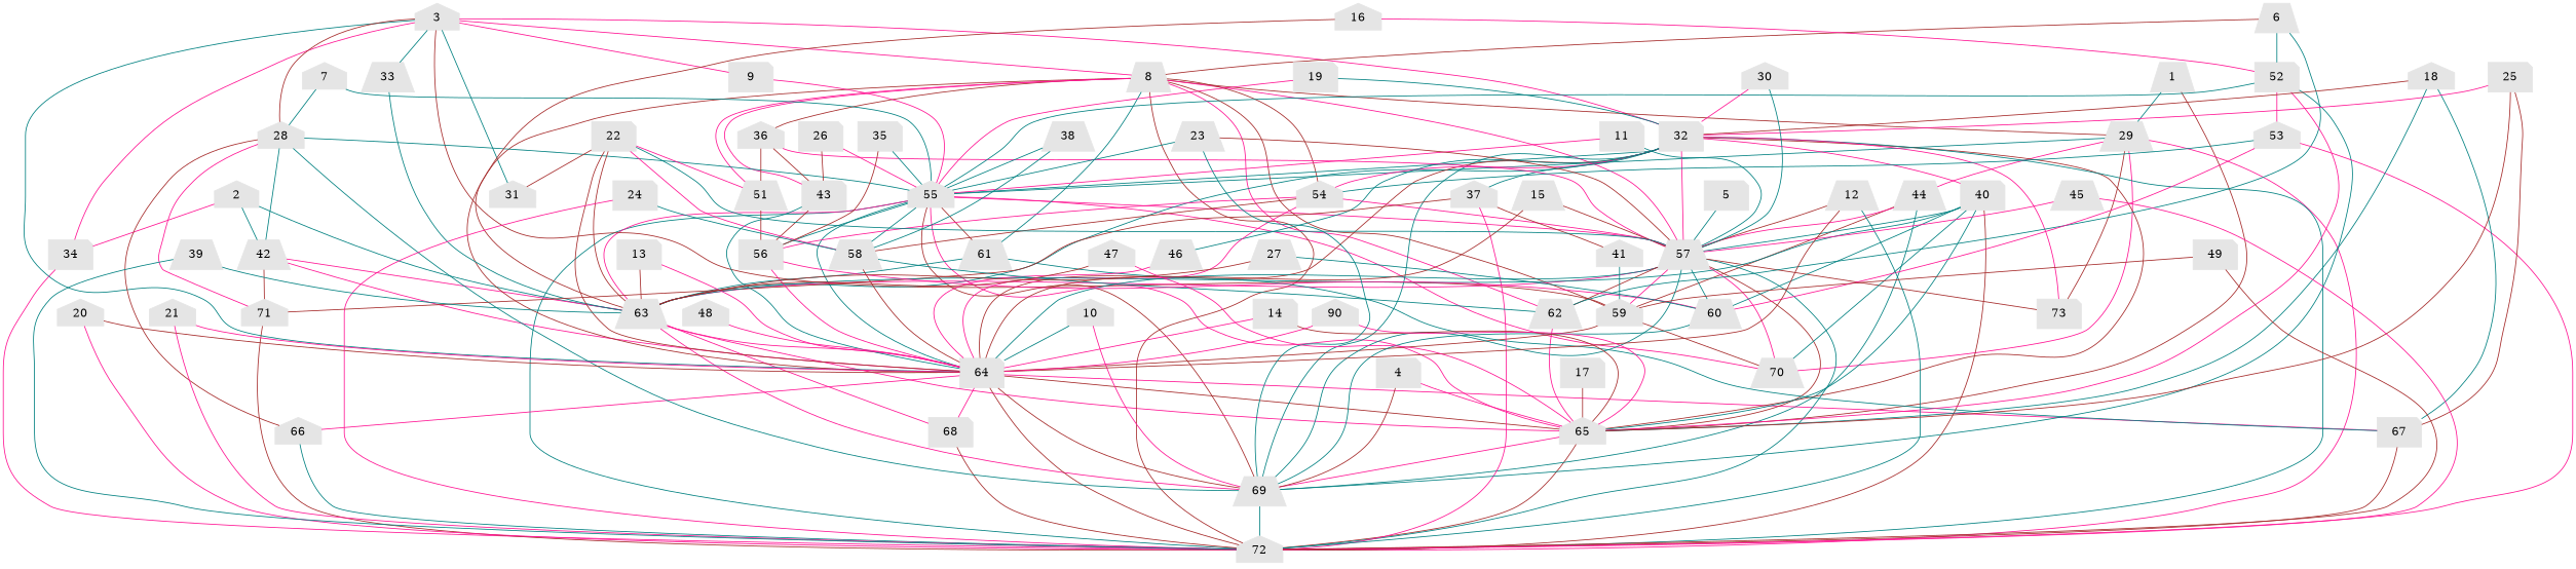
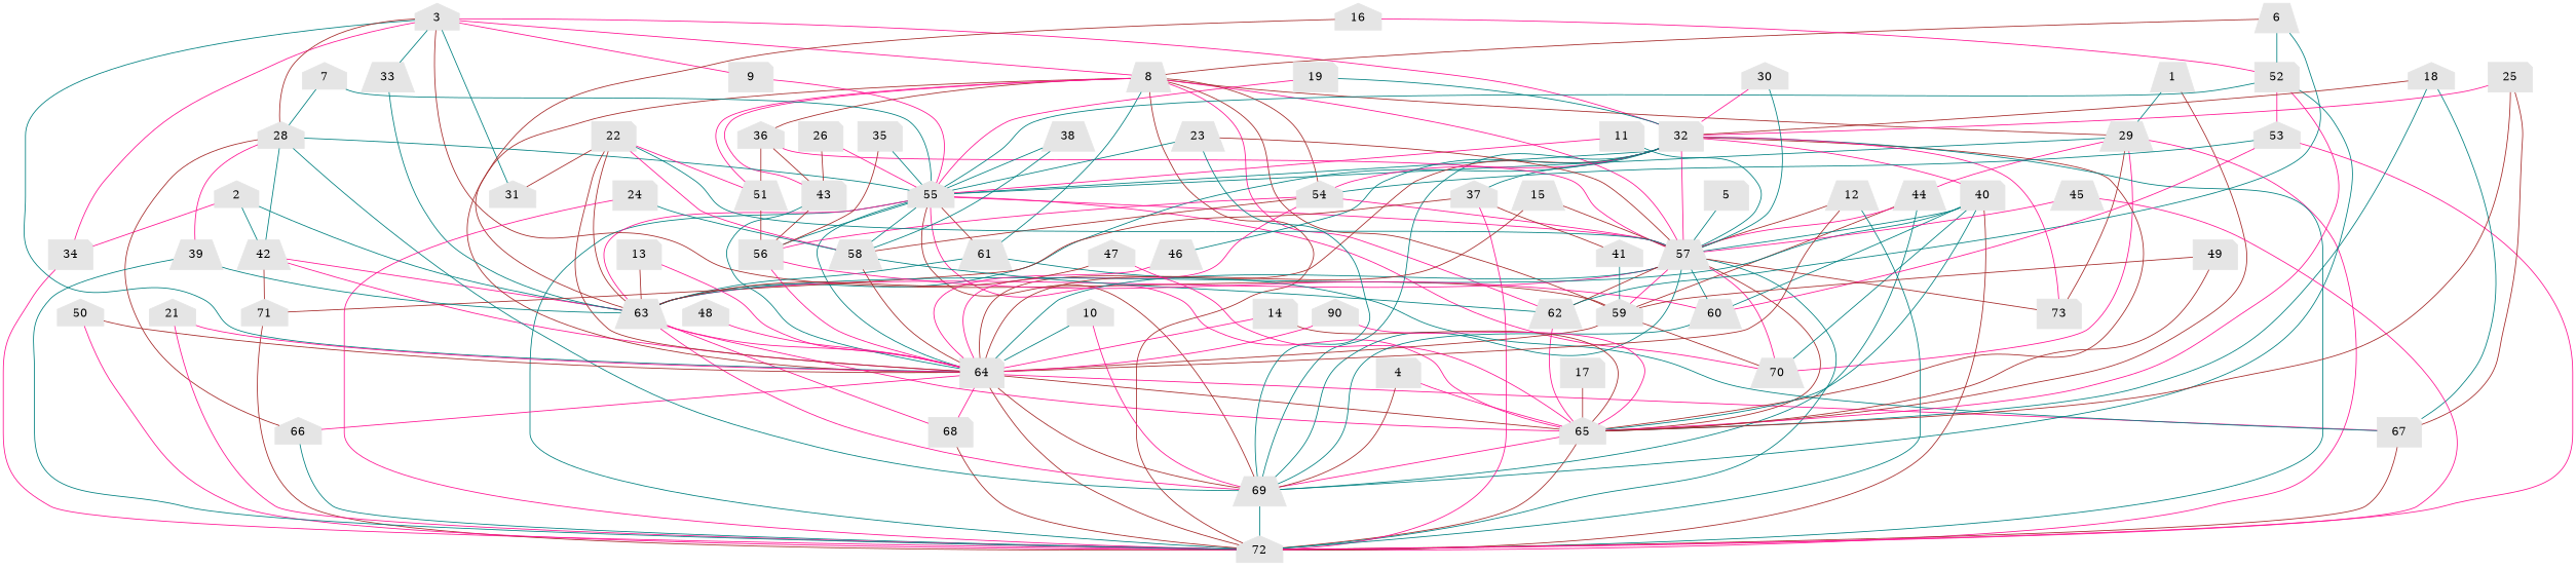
  graph {
    node [color=gray90 shape=house style=filled]
    edge [color=deeppink weight=1.0]
    1 [shape=trapezium]
    29 [shape=trapezium]
    65
    55
    72
    44 [shape=trapezium]
    70 [shape=trapezium]
    73 [shape=note]
    69 [shape=trapezium]
    34 [shape=note]
    2
    42 [shape=trapezium]
    63 [shape=trapezium]
    64 [shape=note]
    71
    68 [shape=note]
    3
    8 [shape=trapezium]
    9 [shape=note]
    28
    31
    32 [shape=note]
    33 [shape=trapezium]
    59
    57 [shape=trapezium]
    62 [shape=trapezium]
    36
    43 [shape=note]
    51 [shape=trapezium]
    54
    61 [shape=trapezium]
    66
    37
    40 [shape=note]
    46 [shape=trapezium]
    67 [shape=note]
    4 [shape=note]
    5 [shape=note]
    60 [shape=trapezium]
    6 [shape=trapezium]
    52 [shape=note]
    53
    7
    58 [shape=trapezium]
    56 [shape=note]
    10
    11 [shape=note]
    12 [shape=trapezium]
    13 [shape=note]
    14 [shape=note]
    15 [shape=trapezium]
    16
    17 [shape=note]
    18
    19 [shape=note]
-   20
+   20 [label=50]
    21
    22 [shape=note]
    23 [shape=trapezium]
    24 [shape=note]
    25 [shape=note]
    26 [shape=note]
-   27 [shape=trapezium]
    30
    41
    35 [shape=note]
    38 [shape=trapezium]
    39 [shape=trapezium]
    45 [shape=trapezium]
    47
    48
    49 [shape=note]
    n73 [label=90]
    1 -- 29 [color=teal]
    1 -- 65 [color=brown]
    29 -- 55 [color=teal]
    29 -- 72
    29 -- 44
    29 -- 70
    29 -- 73 [color=brown]
    65 -- 72 [color=brown weight=2.0]
    65 -- 69
    55 -- 65
    55 -- 72 [color=teal weight=2.0]
    55 -- 70
    55 -- 69 [color=brown]
    55 -- 63
    55 -- 64 [color=teal weight=2.0]
    55 -- 57
    55 -- 61 [color=brown]
    55 -- 58 [color=teal]
    55 -- 56 [color=teal weight=2.0]
    44 -- 69 [color=teal]
    44 -- 59 [color=brown]
    44 -- 57
    69 -- 72 [color=teal weight=3.0]
    34 -- 72
    2 -- 34
    2 -- 42 [color=teal]
    2 -- 63 [color=teal]
    42 -- 63 [weight=2.0]
    42 -- 64
    42 -- 71 [color=brown]
    63 -- 65 [weight=2.0]
    63 -- 69
    63 -- 64 [weight=2.0]
    63 -- 68 [weight=2.0]
    64 -- 65 [color=brown weight=2.0]
    64 -- 72 [color=brown weight=4.0]
    64 -- 69 [color=brown weight=2.0]
    64 -- 68
    64 -- 66 [weight=2.0]
    64 -- 67
    71 -- 72 [color=brown]
    68 -- 72 [color=brown]
    3 -- 34
    3 -- 64 [color=teal]
    3 -- 8
    3 -- 9
    3 -- 28 [color=brown]
    3 -- 31 [color=teal]
    3 -- 32
    3 -- 33 [color=teal]
    3 -- 59 [color=brown]
    8 -- 29 [color=brown]
    8 -- 72 [color=brown weight=2.0]
    8 -- 64 [color=brown]
    8 -- 59 [color=brown]
    8 -- 57
    8 -- 62
    8 -- 36 [color=brown weight=2.0]
    8 -- 43
    8 -- 51
    8 -- 54 [color=brown]
    8 -- 61 [color=teal]
    9 -- 55
    28 -- 55 [color=teal]
    28 -- 69 [color=teal]
    28 -- 42 [color=teal]
-   28 -- 71
+   28 -- 39
    28 -- 66 [color=brown]
    32 -- 65 [color=brown weight=2.0]
    32 -- 55 [color=teal weight=2.0]
    32 -- 72 [color=teal weight=3.0]
    32 -- 73
    32 -- 69 [color=teal]
    32 -- 63 [color=teal]
    32 -- 64 [color=brown weight=2.0]
    32 -- 57 [weight=2.0]
    32 -- 54
    32 -- 37 [color=teal weight=2.0]
    32 -- 40
    32 -- 46 [color=teal]
    33 -- 63 [color=teal]
    59 -- 70 [color=brown]
    59 -- 64 [color=brown]
    57 -- 65 [color=brown]
    57 -- 72 [color=teal weight=2.0]
    57 -- 70
    57 -- 73 [color=brown]
    57 -- 69 [color=teal]
    57 -- 63
    57 -- 64 [color=teal weight=3.0]
    57 -- 59
    57 -- 62 [color=brown]
    57 -- 60 [color=teal]
    62 -- 65
    36 -- 57
    36 -- 43 [color=brown]
    36 -- 51 [color=brown]
    43 -- 64 [color=teal]
    43 -- 56 [color=brown]
    51 -- 56 [color=brown]
    54 -- 64
    54 -- 57
    54 -- 58 [color=brown]
    54 -- 56
    61 -- 63 [color=teal]
    61 -- 67 [color=teal]
    66 -- 72 [color=teal weight=2.0]
    37 -- 72
    37 -- 71 [color=brown]
    37 -- 41 [color=brown]
    40 -- 65 [color=teal]
    40 -- 72 [color=brown]
    40 -- 70 [color=teal]
    40 -- 63 [color=teal]
    40 -- 57 [color=teal]
    40 -- 60 [color=teal]
    46 -- 64
    67 -- 72 [color=brown]
    4 -- 65
    4 -- 69 [color=brown]
    5 -- 57 [color=teal]
    60 -- 69 [color=teal]
    6 -- 8 [color=brown]
    6 -- 62 [color=teal]
    6 -- 52 [color=teal]
    52 -- 65
    52 -- 55 [color=teal]
    52 -- 69 [color=teal]
    52 -- 53
    53 -- 72
    53 -- 54 [color=teal]
    53 -- 60
    7 -- 55 [color=teal]
    7 -- 28 [color=teal]
    58 -- 64 [color=brown]
    58 -- 62 [color=teal]
    56 -- 64 [weight=2.0]
    56 -- 60
    10 -- 69
    10 -- 64 [color=teal weight=2.0]
    11 -- 55
    11 -- 57 [color=teal]
    12 -- 72 [color=teal weight=2.0]
    12 -- 64 [color=brown]
    12 -- 57 [color=brown]
    13 -- 63 [color=brown]
    13 -- 64
    14 -- 65 [color=brown]
    14 -- 64
    15 -- 64 [color=brown weight=2.0]
    15 -- 57 [color=brown]
    16 -- 63 [color=brown]
    16 -- 52
    17 -- 65 [color=brown]
    18 -- 65 [color=teal]
    18 -- 32 [color=brown]
    18 -- 67 [color=teal]
    19 -- 55
    19 -- 32 [color=teal]
    20 -- 72
    20 -- 64 [color=brown]
    21 -- 72
    21 -- 64
    22 -- 63 [color=brown]
    22 -- 64 [color=brown]
    22 -- 31 [color=brown]
    22 -- 57 [color=teal]
    22 -- 51
    22 -- 58
    23 -- 55 [color=teal]
    23 -- 69 [color=teal]
    23 -- 57 [color=brown]
    24 -- 72
    24 -- 58 [color=teal]
    25 -- 65 [color=brown]
    25 -- 32
    25 -- 67 [color=brown]
    26 -- 55
    26 -- 43 [color=brown]
-   27 -- 63 [color=brown]
-   27 -- 60 [color=teal]
    30 -- 32
    30 -- 57 [color=teal]
    41 -- 59 [color=teal]
    35 -- 55 [color=teal]
    35 -- 56 [color=brown]
    38 -- 55 [color=teal]
    38 -- 58 [color=teal]
    39 -- 72 [color=teal]
    39 -- 63 [color=teal]
    45 -- 72
    45 -- 57
    47 -- 65
    47 -- 63 [color=brown]
    48 -- 64
-   49 -- 72 [color=brown]
+   49 -- 65 [color=brown]
    49 -- 59 [color=brown]
    n73 -- 65
    n73 -- 64
  }
